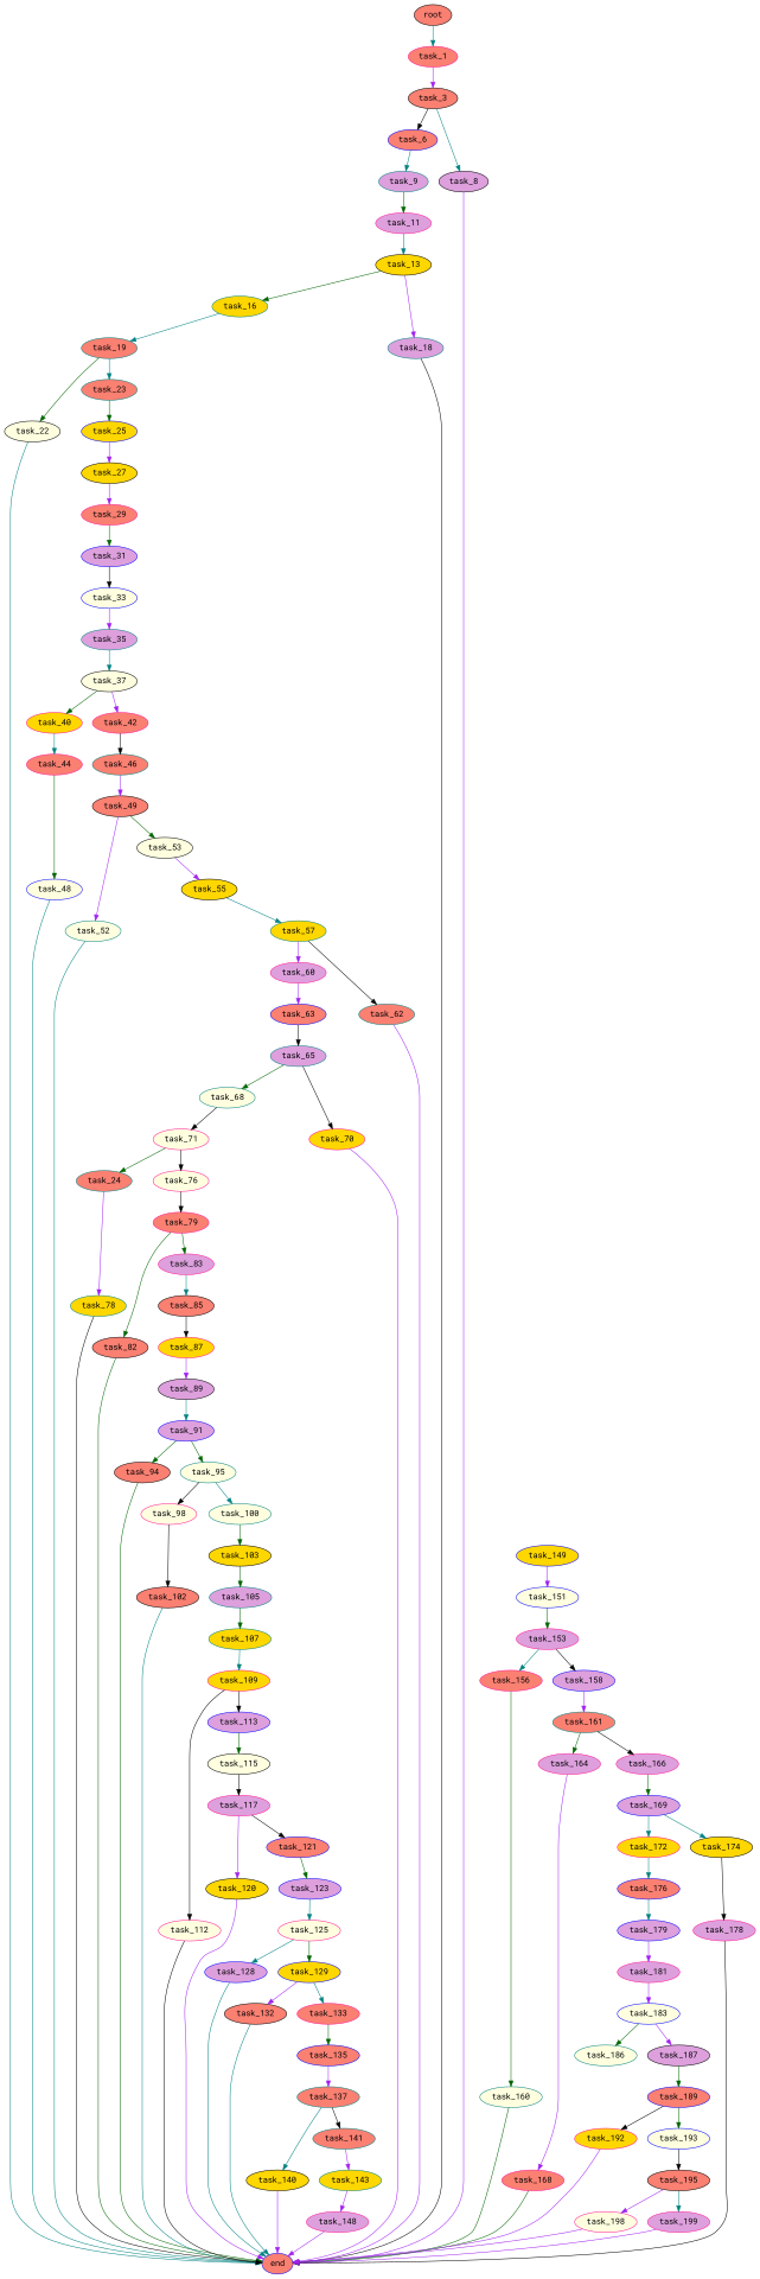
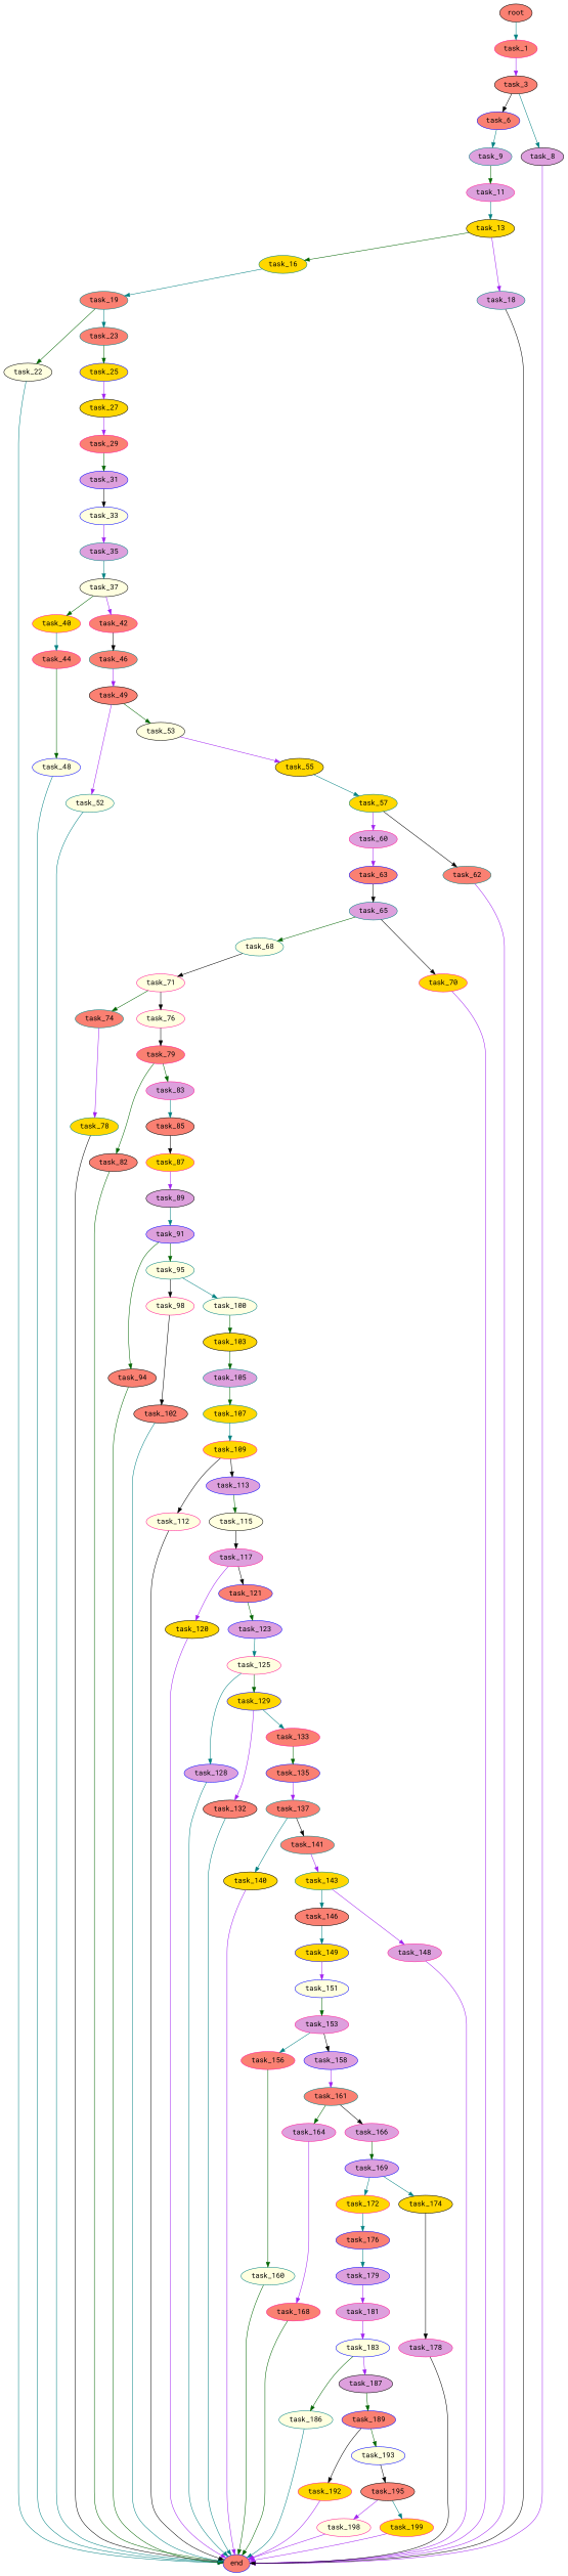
  digraph {
    fontname="Roboto Mono"
    node [color=deeppink fillcolor=salmon fontname="Roboto Mono" style=filled]
    edge [color=purple fontname="Roboto Mono"]
    root [color=black]
    task_1
    task_3 [color=black]
    task_6 [color=blue]
    task_8 [color=black fillcolor=plum]
    task_9 [color=teal fillcolor=plum]
    end [color=blue]
    task_11 [fillcolor=plum]
    task_13 [color=black fillcolor=gold]
    task_16 [color=teal fillcolor=gold]
    task_18 [color=teal fillcolor=plum]
    task_19 [color=teal]
    task_22 [color=black fillcolor=lightyellow]
    task_23 [color=teal]
    task_25 [color=blue fillcolor=gold]
    task_27 [color=black fillcolor=gold]
    task_29
    task_31 [color=blue fillcolor=plum]
    task_33 [color=blue fillcolor=lightyellow]
    task_35 [color=teal fillcolor=plum]
    task_37 [color=black fillcolor=lightyellow]
    task_40 [fillcolor=gold]
    task_42
    task_44
    task_46 [color=teal]
    task_48 [color=blue fillcolor=lightyellow]
    task_49 [color=black]
    task_52 [color=teal fillcolor=lightyellow]
    task_53 [color=black fillcolor=lightyellow]
    task_55 [color=black fillcolor=gold]
    task_57 [color=teal fillcolor=gold]
    task_60 [fillcolor=plum]
    task_62 [color=teal]
    task_63 [color=blue]
    task_65 [color=teal fillcolor=plum]
    task_68 [color=teal fillcolor=lightyellow]
    task_70 [fillcolor=gold]
    task_71 [fillcolor=lightyellow]
-   task_74 [color=teal label=task_24]
+   task_74 [color=teal]
    task_76 [fillcolor=lightyellow]
    task_78 [color=teal fillcolor=gold]
    task_79
    task_82 [color=black]
    task_83 [fillcolor=plum]
    task_85 [color=black]
    task_87 [fillcolor=gold]
    task_89 [color=black fillcolor=plum]
    task_91 [color=blue fillcolor=plum]
    task_94 [color=black]
    task_95 [color=teal fillcolor=lightyellow]
    task_98 [fillcolor=lightyellow]
    task_100 [color=teal fillcolor=lightyellow]
    task_102 [color=black]
    task_103 [color=black fillcolor=gold]
    task_105 [color=teal fillcolor=plum]
    task_107 [color=teal fillcolor=gold]
    task_109 [fillcolor=gold]
    task_112 [fillcolor=lightyellow]
    task_113 [color=blue fillcolor=plum]
    task_115 [color=black fillcolor=lightyellow]
    task_117 [fillcolor=plum]
    task_120 [color=black fillcolor=gold]
    task_121 [color=blue]
    task_123 [color=blue fillcolor=plum]
    task_125 [fillcolor=lightyellow]
    task_128 [color=blue fillcolor=plum]
    task_129 [color=blue fillcolor=gold]
    task_132 [color=black]
    task_133
    task_135 [color=blue]
    task_137 [color=teal]
    task_140 [color=black fillcolor=gold]
    task_141 [color=teal]
    task_143 [color=teal fillcolor=gold]
+   task_146 [color=black]
    task_148 [fillcolor=plum]
    task_149 [color=blue fillcolor=gold]
    task_151 [color=blue fillcolor=lightyellow]
    task_153 [fillcolor=plum]
    task_156
    task_158 [color=blue fillcolor=plum]
    task_160 [color=teal fillcolor=lightyellow]
    task_161 [color=teal]
    task_164 [fillcolor=plum]
    task_166 [fillcolor=plum]
    task_168
    task_169 [color=blue fillcolor=plum]
    task_172 [fillcolor=gold]
    task_174 [color=black fillcolor=gold]
    task_176 [color=blue]
    task_178 [fillcolor=plum]
    task_179 [color=blue fillcolor=plum]
    task_181 [fillcolor=plum]
    task_183 [color=blue fillcolor=lightyellow]
    task_186 [color=teal fillcolor=lightyellow]
    task_187 [color=black fillcolor=plum]
    task_189 [color=blue]
    task_192 [fillcolor=gold]
    task_193 [color=blue fillcolor=lightyellow]
    task_195 [color=black]
    task_198 [fillcolor=lightyellow]
-   task_199 [fillcolor=plum]
+   task_199 [fillcolor=gold]
    root -> task_1 [color=teal]
    task_1 -> task_3
    task_3 -> task_6 [color=black]
    task_3 -> task_8 [color=teal]
    task_6 -> task_9 [color=teal]
    task_8 -> end
    task_9 -> task_11 [color=darkgreen]
    task_11 -> task_13 [color=teal]
    task_13 -> task_16 [color=darkgreen]
    task_13 -> task_18
    task_16 -> task_19 [color=teal]
    task_18 -> end [color=black]
    task_19 -> task_22 [color=darkgreen]
    task_19 -> task_23 [color=teal]
    task_22 -> end [color=teal]
    task_23 -> task_25 [color=darkgreen]
    task_25 -> task_27
    task_27 -> task_29
    task_29 -> task_31 [color=darkgreen]
    task_31 -> task_33 [color=black]
    task_33 -> task_35
    task_35 -> task_37 [color=teal]
    task_37 -> task_40 [color=darkgreen]
    task_37 -> task_42
    task_40 -> task_44 [color=teal]
    task_42 -> task_46 [color=black]
    task_44 -> task_48 [color=darkgreen]
    task_46 -> task_49
    task_48 -> end [color=teal]
    task_49 -> task_52
    task_49 -> task_53 [color=darkgreen]
    task_52 -> end [color=teal]
    task_53 -> task_55
    task_55 -> task_57 [color=teal]
    task_57 -> task_60
    task_57 -> task_62 [color=black]
    task_60 -> task_63
    task_62 -> end
    task_63 -> task_65 [color=black]
    task_65 -> task_68 [color=darkgreen]
    task_65 -> task_70 [color=black]
    task_68 -> task_71 [color=black]
    task_70 -> end
    task_71 -> task_74 [color=darkgreen]
    task_71 -> task_76 [color=black]
    task_74 -> task_78
    task_76 -> task_79 [color=black]
    task_78 -> end [color=black]
    task_79 -> task_82 [color=darkgreen]
    task_79 -> task_83 [color=darkgreen]
    task_82 -> end [color=darkgreen]
    task_83 -> task_85 [color=teal]
    task_85 -> task_87 [color=black]
    task_87 -> task_89
    task_89 -> task_91 [color=teal]
    task_91 -> task_94 [color=darkgreen]
    task_91 -> task_95 [color=darkgreen]
    task_94 -> end [color=darkgreen]
    task_95 -> task_98 [color=black]
    task_95 -> task_100 [color=teal]
    task_98 -> task_102 [color=black]
    task_100 -> task_103 [color=darkgreen]
    task_102 -> end [color=teal]
    task_103 -> task_105 [color=darkgreen]
    task_105 -> task_107 [color=darkgreen]
    task_107 -> task_109 [color=teal]
    task_109 -> task_112 [color=black]
    task_109 -> task_113 [color=black]
    task_112 -> end [color=black]
    task_113 -> task_115 [color=darkgreen]
    task_115 -> task_117 [color=black]
    task_117 -> task_120
    task_117 -> task_121 [color=black]
    task_120 -> end
    task_121 -> task_123 [color=darkgreen]
    task_123 -> task_125 [color=teal]
    task_125 -> task_128 [color=teal]
    task_125 -> task_129 [color=darkgreen]
    task_128 -> end [color=teal]
    task_129 -> task_132
    task_129 -> task_133 [color=teal]
    task_132 -> end [color=teal]
    task_133 -> task_135 [color=darkgreen]
    task_135 -> task_137
    task_137 -> task_140 [color=teal]
    task_137 -> task_141 [color=black]
    task_140 -> end
    task_141 -> task_143
+   task_143 -> task_146 [color=teal]
    task_143 -> task_148
+   task_146 -> task_149 [color=teal]
    task_148 -> end
    task_149 -> task_151
    task_151 -> task_153 [color=darkgreen]
    task_153 -> task_156 [color=teal]
    task_153 -> task_158 [color=black]
    task_156 -> task_160 [color=darkgreen]
    task_158 -> task_161
    task_160 -> end [color=darkgreen]
    task_161 -> task_164 [color=darkgreen]
    task_161 -> task_166 [color=black]
    task_164 -> task_168
    task_166 -> task_169 [color=darkgreen]
    task_168 -> end [color=darkgreen]
    task_169 -> task_172 [color=teal]
    task_169 -> task_174 [color=teal]
    task_172 -> task_176 [color=teal]
    task_174 -> task_178 [color=black]
    task_176 -> task_179 [color=teal]
    task_178 -> end [color=black]
    task_179 -> task_181
    task_181 -> task_183
    task_183 -> task_186 [color=darkgreen]
    task_183 -> task_187
+   task_186 -> end [color=teal]
    task_187 -> task_189 [color=darkgreen]
    task_189 -> task_192 [color=black]
    task_189 -> task_193 [color=darkgreen]
    task_192 -> end
    task_193 -> task_195 [color=black]
    task_195 -> task_198
    task_195 -> task_199 [color=teal]
    task_198 -> end
    task_199 -> end
  }
